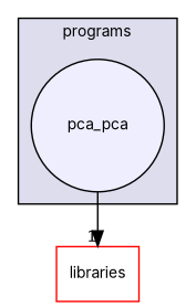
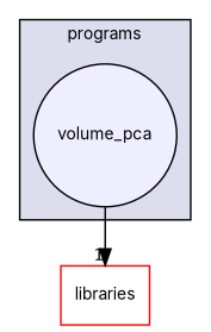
  digraph {
    compound=true
    fontname=Inter
    node [fontname=Inter fontsize=10 style=filled]
-   n1 [fillcolor="#eeeeff" label=pca_pca pencolor=black shape=circle]
+   n1 [fillcolor="#eeeeff" label=volume_pca pencolor=black shape=circle]
    n2 [color=red fillcolor=white label=libraries shape=box]
    subgraph cluster_1 {
      bgcolor="#ddddee"
      fontsize=10
      label=programs
      pencolor=black
      n1
    }
    n1 -> n2 [headlabel=1 labeldistance=1.5 labelfontname=Helvetica labelfontsize=10 fontname=Inter]
  }
